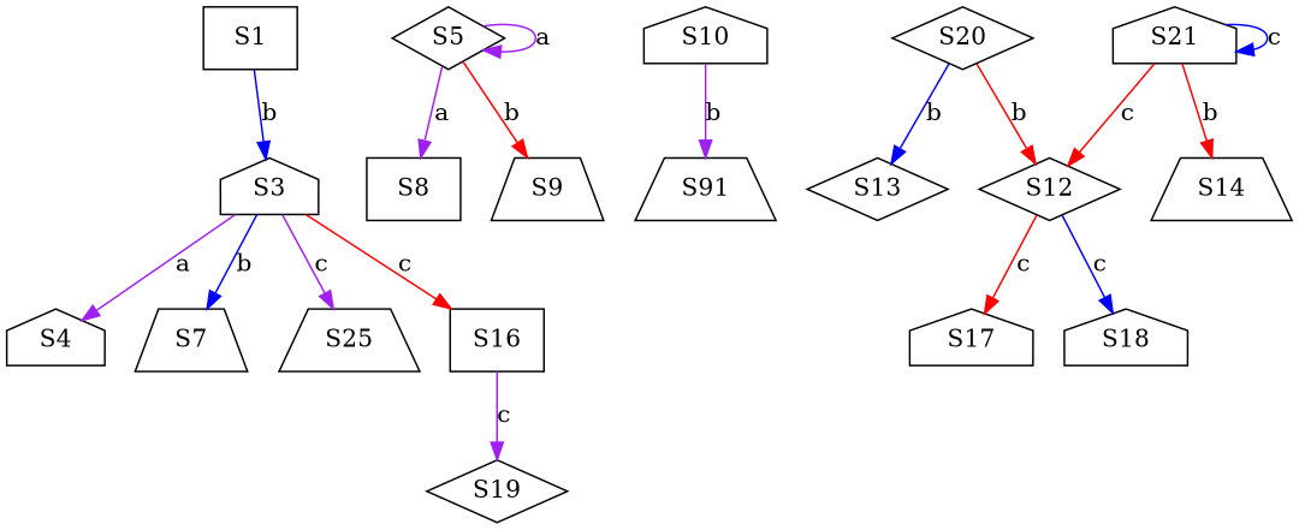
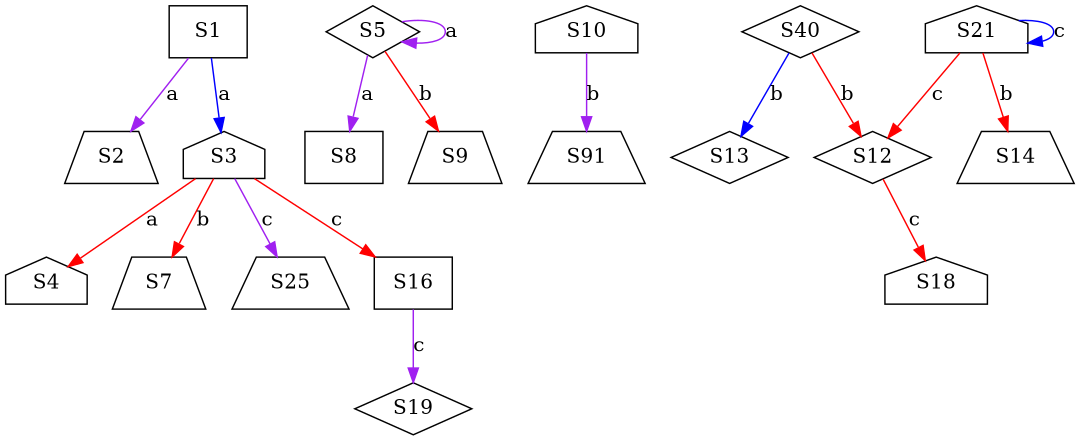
  digraph {
    node [shape=trapezium]
    edge [color=red]
    S1 [shape=box]
+   S2
    S3 [shape=house]
    S4 [shape=house]
    S7
    n6 [label=S25]
    S16 [shape=box]
    S19 [shape=diamond]
    S5 [shape=diamond]
    S8 [shape=box]
    S9
    S10 [shape=house]
    n13 [label=S91]
    S13 [shape=diamond]
-   S20 [shape=diamond]
+   S20 [shape=diamond label=S40]
    S12 [shape=diamond]
-   S17 [shape=house]
    S18 [shape=house]
    S21 [shape=house]
    S14
-   S1 -> S3 [color=blue label=b]
-   S3 -> S4 [color=purple label=a]
-   S3 -> S7 [color=blue label=b]
+   S1 -> S2 [color=purple label=a]
+   S1 -> S3 [color=blue label=a]
+   S3 -> S4 [label=a]
+   S3 -> S7 [label=b]
    S3 -> n6 [color=purple label=c]
    S3 -> S16 [label=c]
    S16 -> S19 [color=purple label=c]
    S5 -> S5 [color=purple label=a]
    S5 -> S8 [color=purple label=a]
    S5 -> S9 [label=b]
    S10 -> n13 [color=purple label=b]
    S20 -> S13 [color=blue label=b]
    S20 -> S12 [label=b]
-   S12 -> S17 [label=c]
-   S12 -> S18 [color=blue label=c]
+   S12 -> S18 [label=c]
    S21 -> S12 [label=c]
    S21 -> S21 [color=blue label=c]
    S21 -> S14 [label=b]
  }
